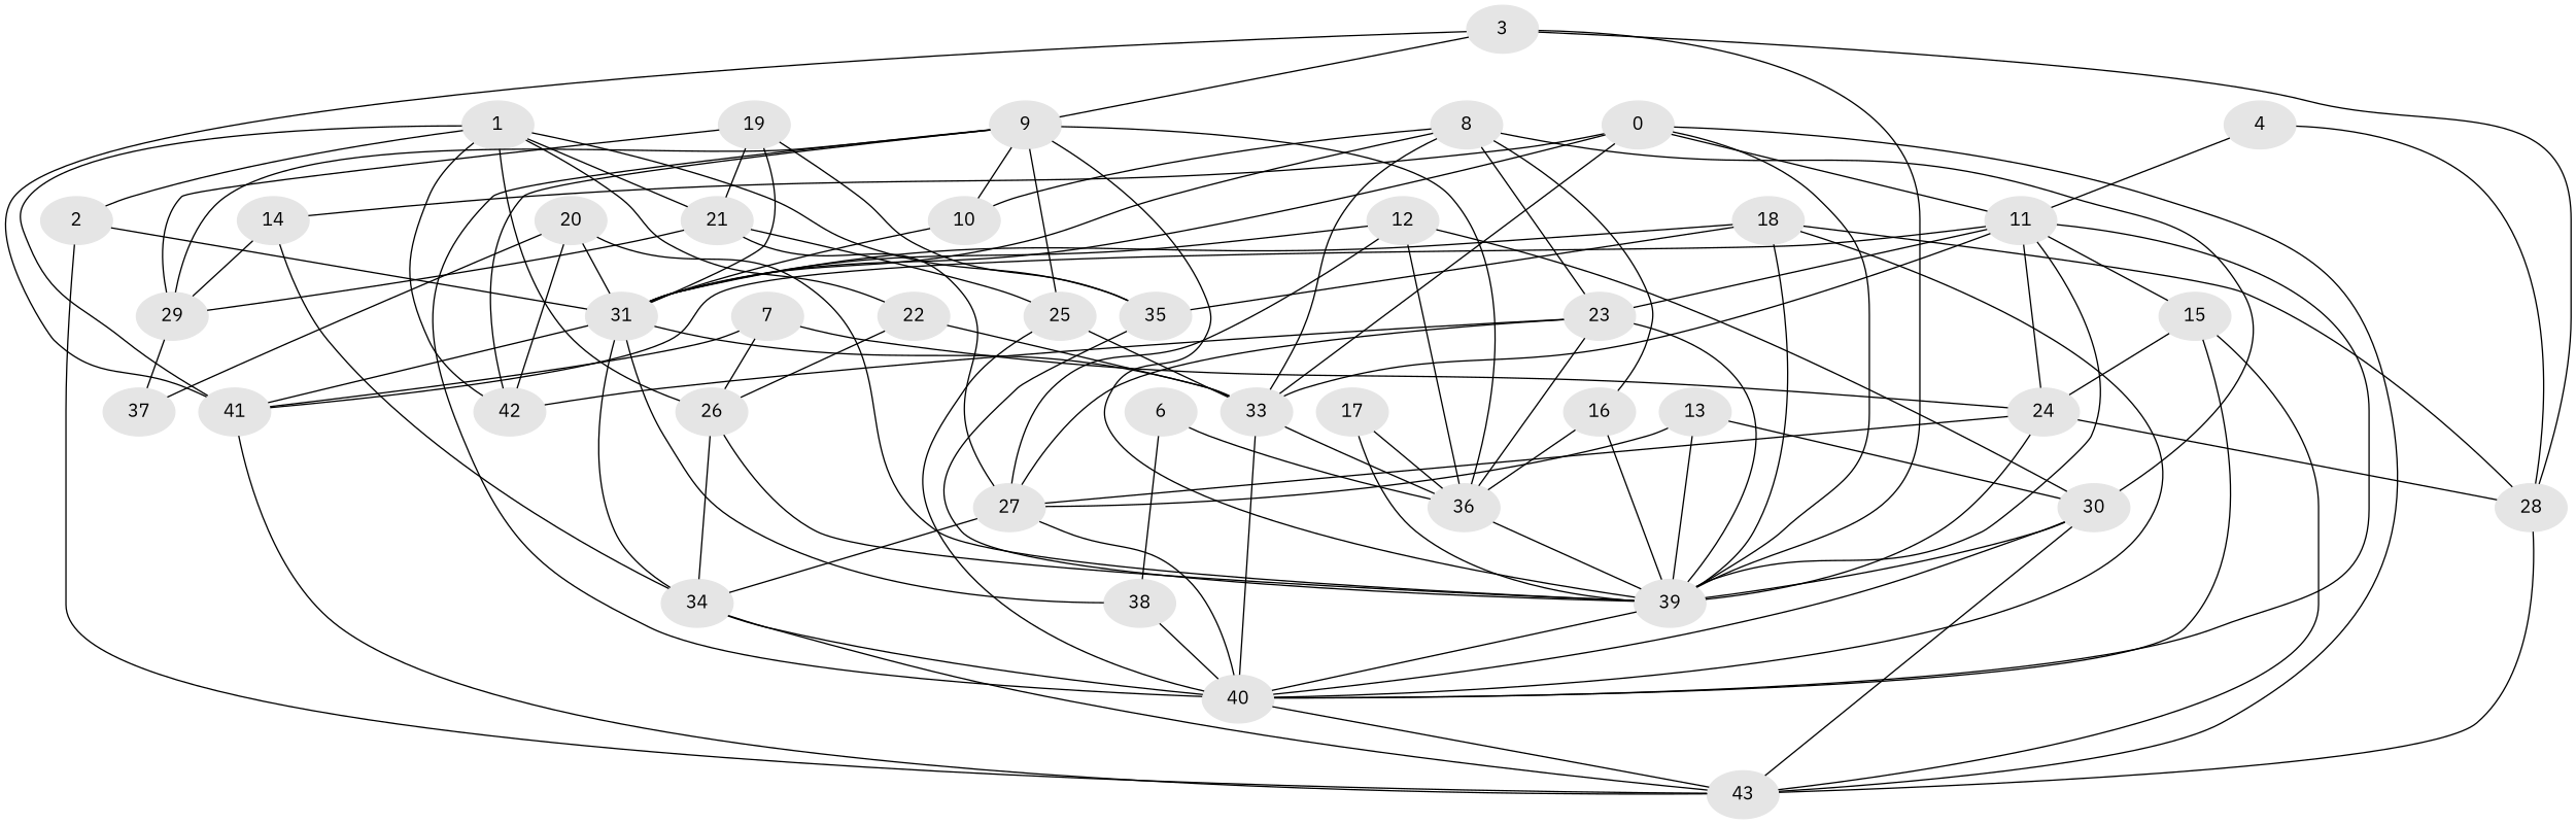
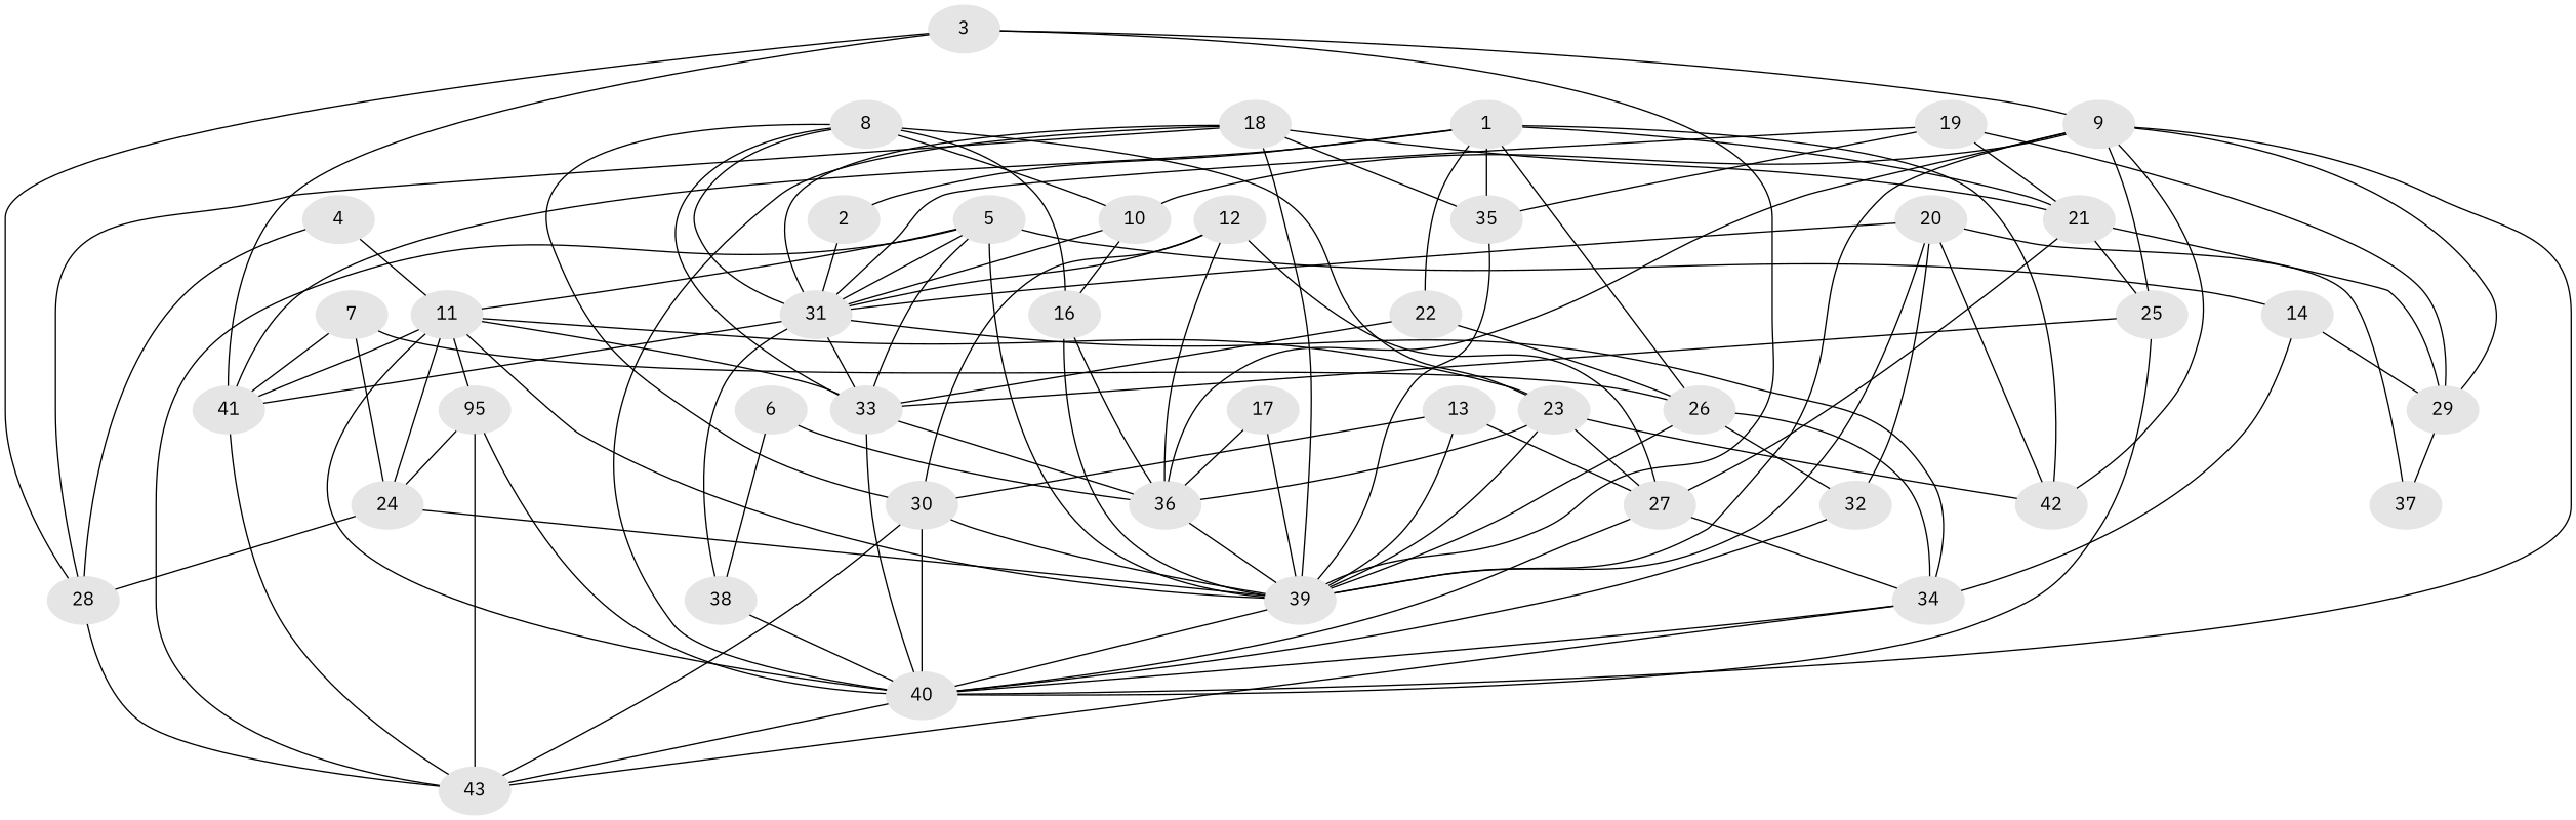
  graph {
    fontname="IBM Plex Sans"
    node [color=gray90 fontname="IBM Plex Sans" style=filled]
    edge [fontname="IBM Plex Sans" weight=1.0]
    1
    2
    21
    22
    26
    35
    41
    42
    31
    43
    25
    29
    27
    33
    39
    34
+   32
    38
    3
    9
    28
    36
    10
    40
    4
    11
    24
    23
-   15
-   5 [label=0]
+   15 [label=95]
+   5
    14
    6
    7
    8
    16
    30
    37
    12
    13
    19
    17
    18
    20
    1 -- 2
    1 -- 21
    1 -- 22
    1 -- 26
    1 -- 35
    1 -- 41
    1 -- 42
    2 -- 31
-   2 -- 43
    21 -- 25
    21 -- 29
    21 -- 27
    22 -- 26
    22 -- 33
    26 -- 39
    26 -- 34
+   26 -- 32
    35 -- 39
    41 -- 43
    31 -- 41
    31 -- 33
    31 -- 34
    31 -- 38
    25 -- 33
    25 -- 40
    29 -- 37
    27 -- 34
    27 -- 40 [weight=2.0]
    33 -- 36
    33 -- 40
    39 -- 40
    34 -- 43
    34 -- 40
+   32 -- 40
    38 -- 40 [weight=2.0]
    3 -- 41
    3 -- 39
    3 -- 9
    3 -- 28
    9 -- 42
    9 -- 25
    9 -- 29
    9 -- 39
    9 -- 36
    9 -- 10
    9 -- 40
    28 -- 43
    36 -- 39
    10 -- 31
+   10 -- 16
    40 -- 43
    4 -- 28
    4 -- 11
    11 -- 41
    11 -- 33
    11 -- 39
    11 -- 40
    11 -- 24
    11 -- 23
    11 -- 15
-   24 -- 27
    24 -- 39
    24 -- 28
    23 -- 42
    23 -- 27
    23 -- 39
    23 -- 36
    15 -- 43
    15 -- 40
    15 -- 24
    5 -- 31
    5 -- 43
    5 -- 33
    5 -- 39
    5 -- 11
    5 -- 14
    14 -- 29
    14 -- 34
    6 -- 38
    6 -- 36
    7 -- 26
    7 -- 41
    7 -- 24 [weight=2.0]
    8 -- 31
    8 -- 33
    8 -- 10
    8 -- 23
    8 -- 16
    8 -- 30
    16 -- 39
    16 -- 36
    30 -- 43
    30 -- 39
    30 -- 40
    12 -- 31
    12 -- 27
    12 -- 36
    12 -- 30
    13 -- 27
    13 -- 39
    13 -- 30
    19 -- 21
    19 -- 35
    19 -- 31
    19 -- 29
    17 -- 39
    17 -- 36
+   18 -- 21
    18 -- 35
    18 -- 31
    18 -- 39
    18 -- 28
    18 -- 40
    20 -- 42 [weight=2.0]
    20 -- 31
    20 -- 39
+   20 -- 32
    20 -- 37
  }
